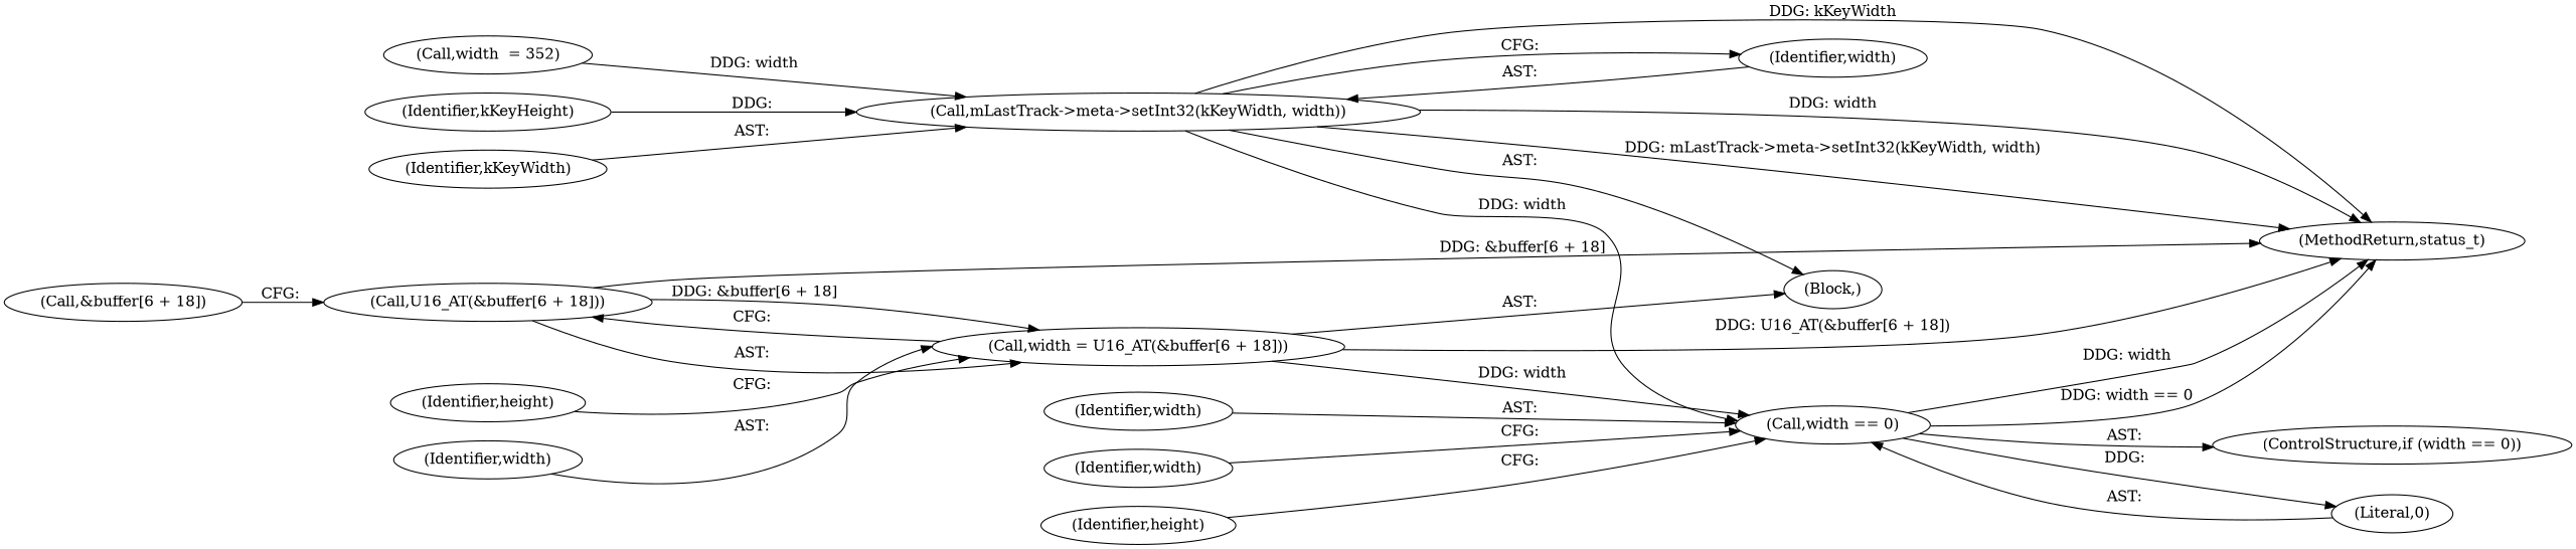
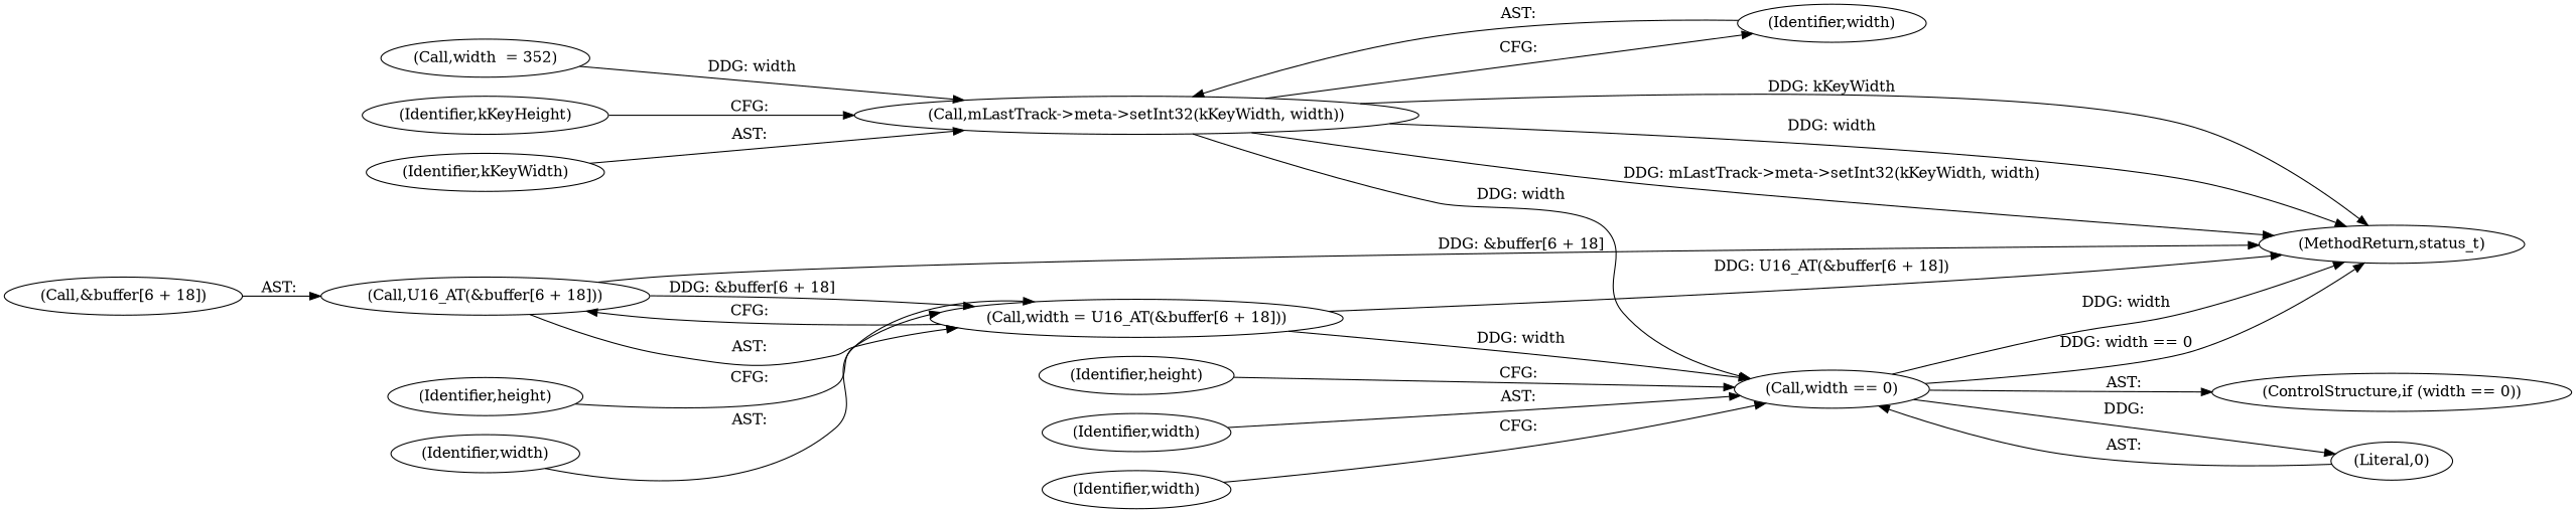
  digraph {
    rankdir=LR
    n1 [label="(Call,U16_AT(&buffer[6 + 18]))"]
    n2 [label="(Call,width = U16_AT(&buffer[6 + 18]))"]
    n3 [label="(MethodReturn,status_t)"]
    n4 [label="(Call,width == 0)"]
-   n5 [label="(Block,)"]
    n6 [label="(Call,&buffer[6 + 18])"]
    n7 [label="(ControlStructure,if (width == 0))"]
    n8 [label="(Literal,0)"]
    n9 [label="(Call,mLastTrack->meta->setInt32(kKeyWidth, width))"]
    n10 [label="(Identifier,width)"]
    n11 [label="(Identifier,kKeyWidth)"]
    n12 [label="(Call,width  = 352)"]
    n13 [label="(Identifier,height)"]
    n14 [label="(Identifier,kKeyHeight)"]
    n15 [label="(Identifier,width)"]
    n16 [label="(Identifier,width)"]
    n17 [label="(Identifier,width)"]
    n18 [label="(Identifier,height)"]
    n1 -> n2 [label="AST: "]
    n1 -> n2 [label="DDG: &buffer[6 + 18]"]
    n1 -> n3 [label="DDG: &buffer[6 + 18]"]
    n2 -> n1 [label="CFG: "]
    n2 -> n3 [label="DDG: U16_AT(&buffer[6 + 18])"]
    n2 -> n4 [label="DDG: width"]
-   n2 -> n5 [label="AST: "]
    n4 -> n3 [label="DDG: width == 0"]
    n4 -> n3 [label="DDG: width"]
    n4 -> n7 [label="AST: "]
    n4 -> n8 [label="DDG: "]
-   n6 -> n1 [label="CFG: "]
+   n6 -> n1 [label="AST: "]
    n8 -> n4 [label="AST: "]
    n9 -> n3 [label="DDG: kKeyWidth"]
    n9 -> n3 [label="DDG: width"]
    n9 -> n3 [label="DDG: mLastTrack->meta->setInt32(kKeyWidth, width)"]
    n9 -> n4 [label="DDG: width"]
-   n9 -> n5 [label="AST: "]
    n9 -> n10 [label="CFG: "]
    n10 -> n9 [label="AST: "]
    n11 -> n9 [label="AST: "]
    n12 -> n9 [label="DDG: width"]
    n13 -> n2 [label="CFG: "]
-   n14 -> n9 [label="DDG: "]
+   n14 -> n9 [label="CFG: "]
    n15 -> n2 [label="AST: "]
    n16 -> n4 [label="AST: "]
    n17 -> n4 [label="CFG: "]
    n18 -> n4 [label="CFG: "]
  }
